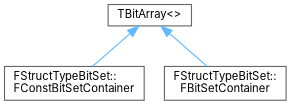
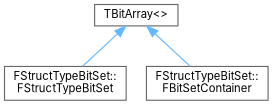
  digraph {
    fontname=Inter
    rankdir=TB
    node [color=grey40 fillcolor=white fontname=Inter fontsize=10 shape=box style=filled]
    edge [color=steelblue1 dir=back fontname=Inter fontsize=10 labelfontname=Helvetica labelfontsize=10 style=solid]
    n1 [height=0.2 label="TBitArray\<\>" width=0.4]
-   n2 [height=0.2 label="FStructTypeBitSet::\lFConstBitSetContainer" width=0.4]
+   n2 [height=0.2 label="FStructTypeBitSet::\lFStructTypeBitSet" width=0.4]
    n3 [height=0.2 label="FStructTypeBitSet::\lFBitSetContainer" width=0.4]
    n1 -> n2
    n1 -> n3
  }
